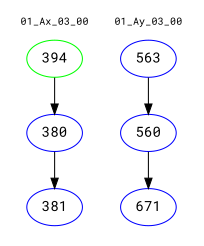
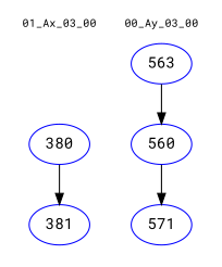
  digraph {
    fontname="Roboto Mono"
    node [color=blue fontname="Roboto Mono"]
    edge [color=black fontname="Roboto Mono"]
-   n1 [color=green label=394]
    n2 [label=380]
    n3 [label=381]
    n4 [label=563]
    n5 [label=560]
-   n6 [label=671]
+   n6 [label=571]
    subgraph cluster_1 {
      color=white
      fontsize=10
      label="01_Ax_03_00"
-     n1
      n2
      n3
    }
    subgraph cluster_2 {
      color=white
      fontsize=10
-     label="01_Ay_03_00"
+     label="00_Ay_03_00"
      n4
      n5
      n6
    }
-   n1 -> n2
    n2 -> n3
    n4 -> n5
    n5 -> n6
  }
